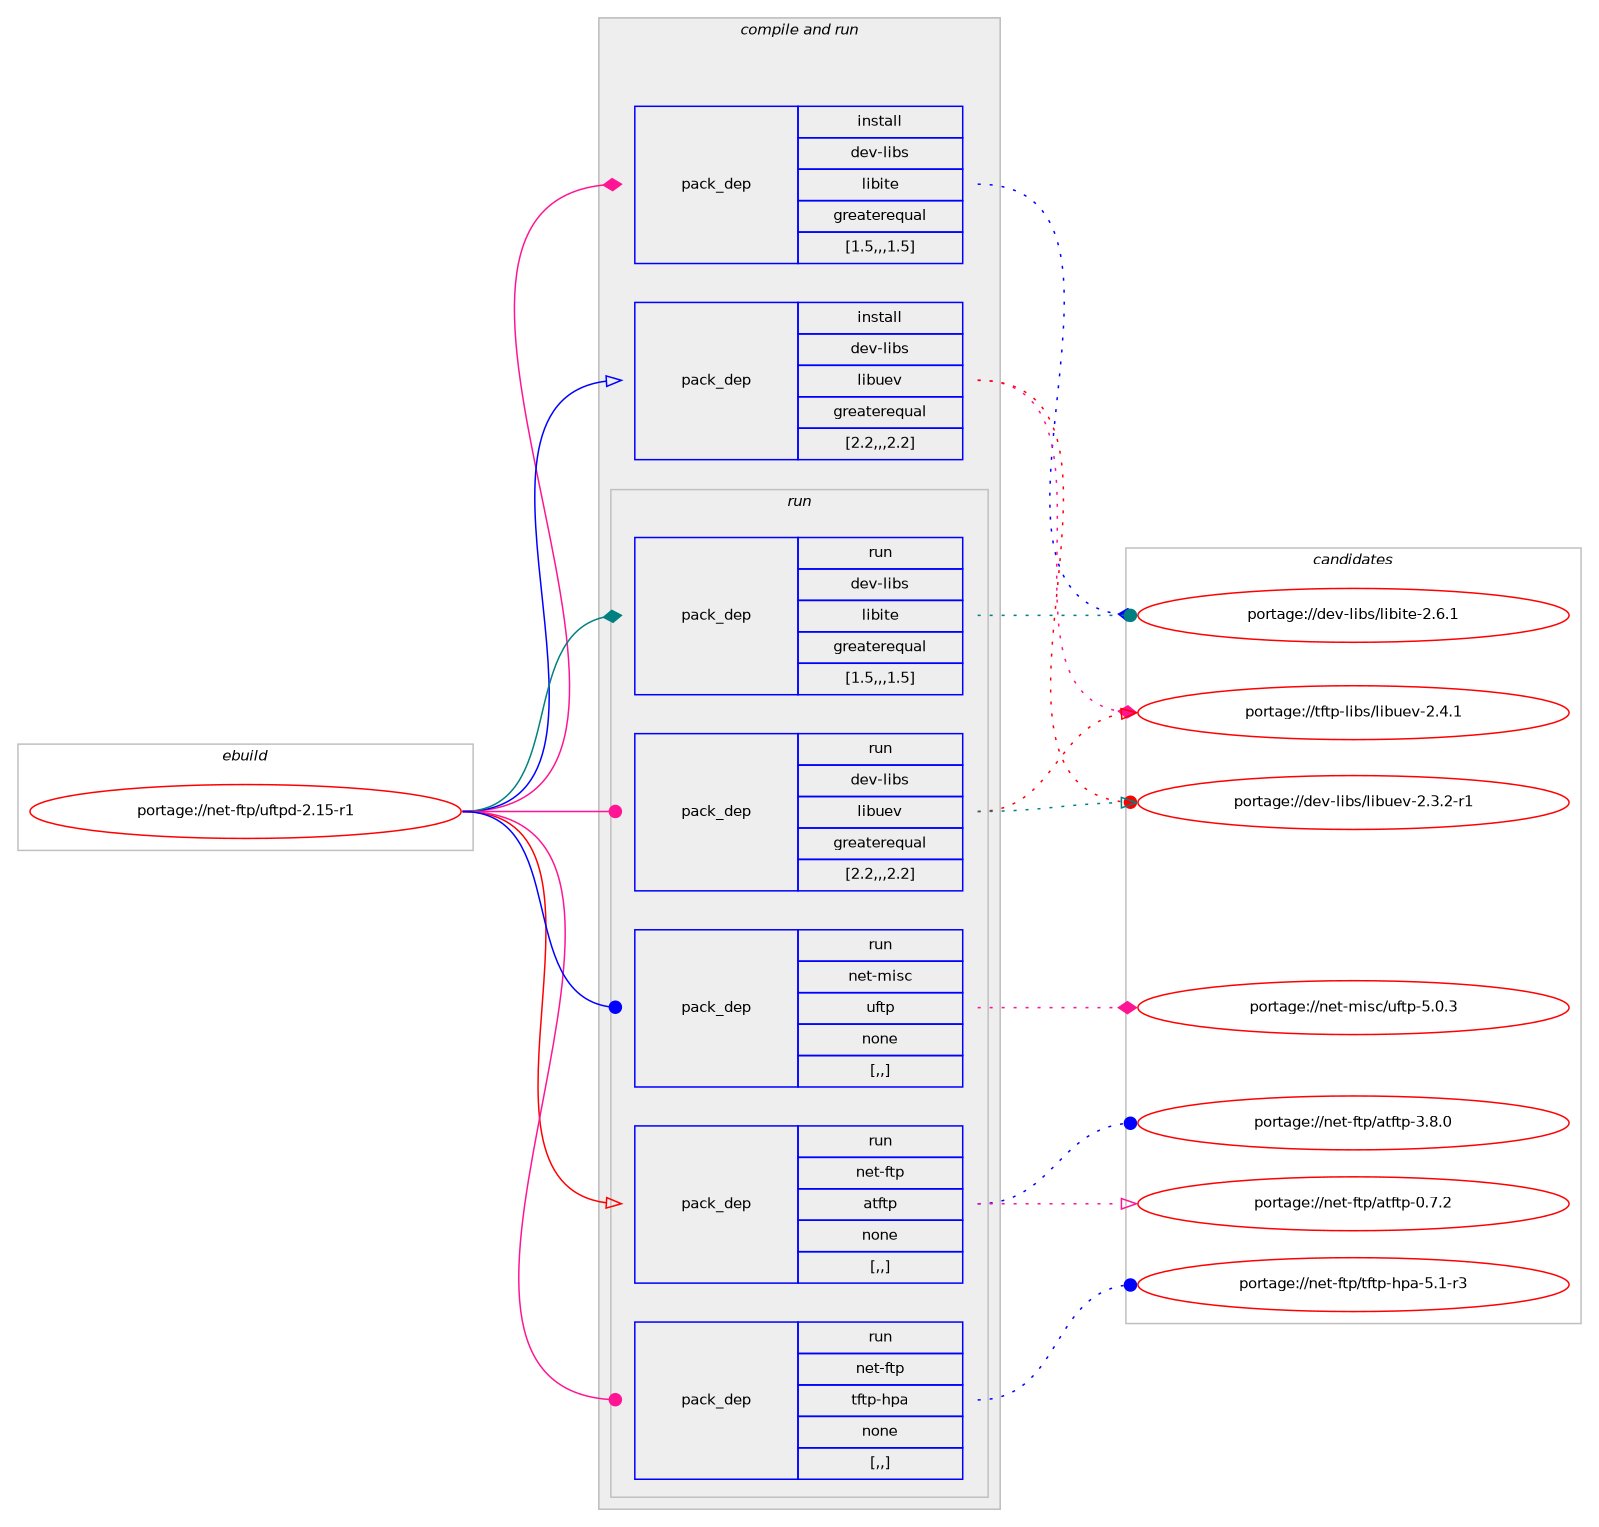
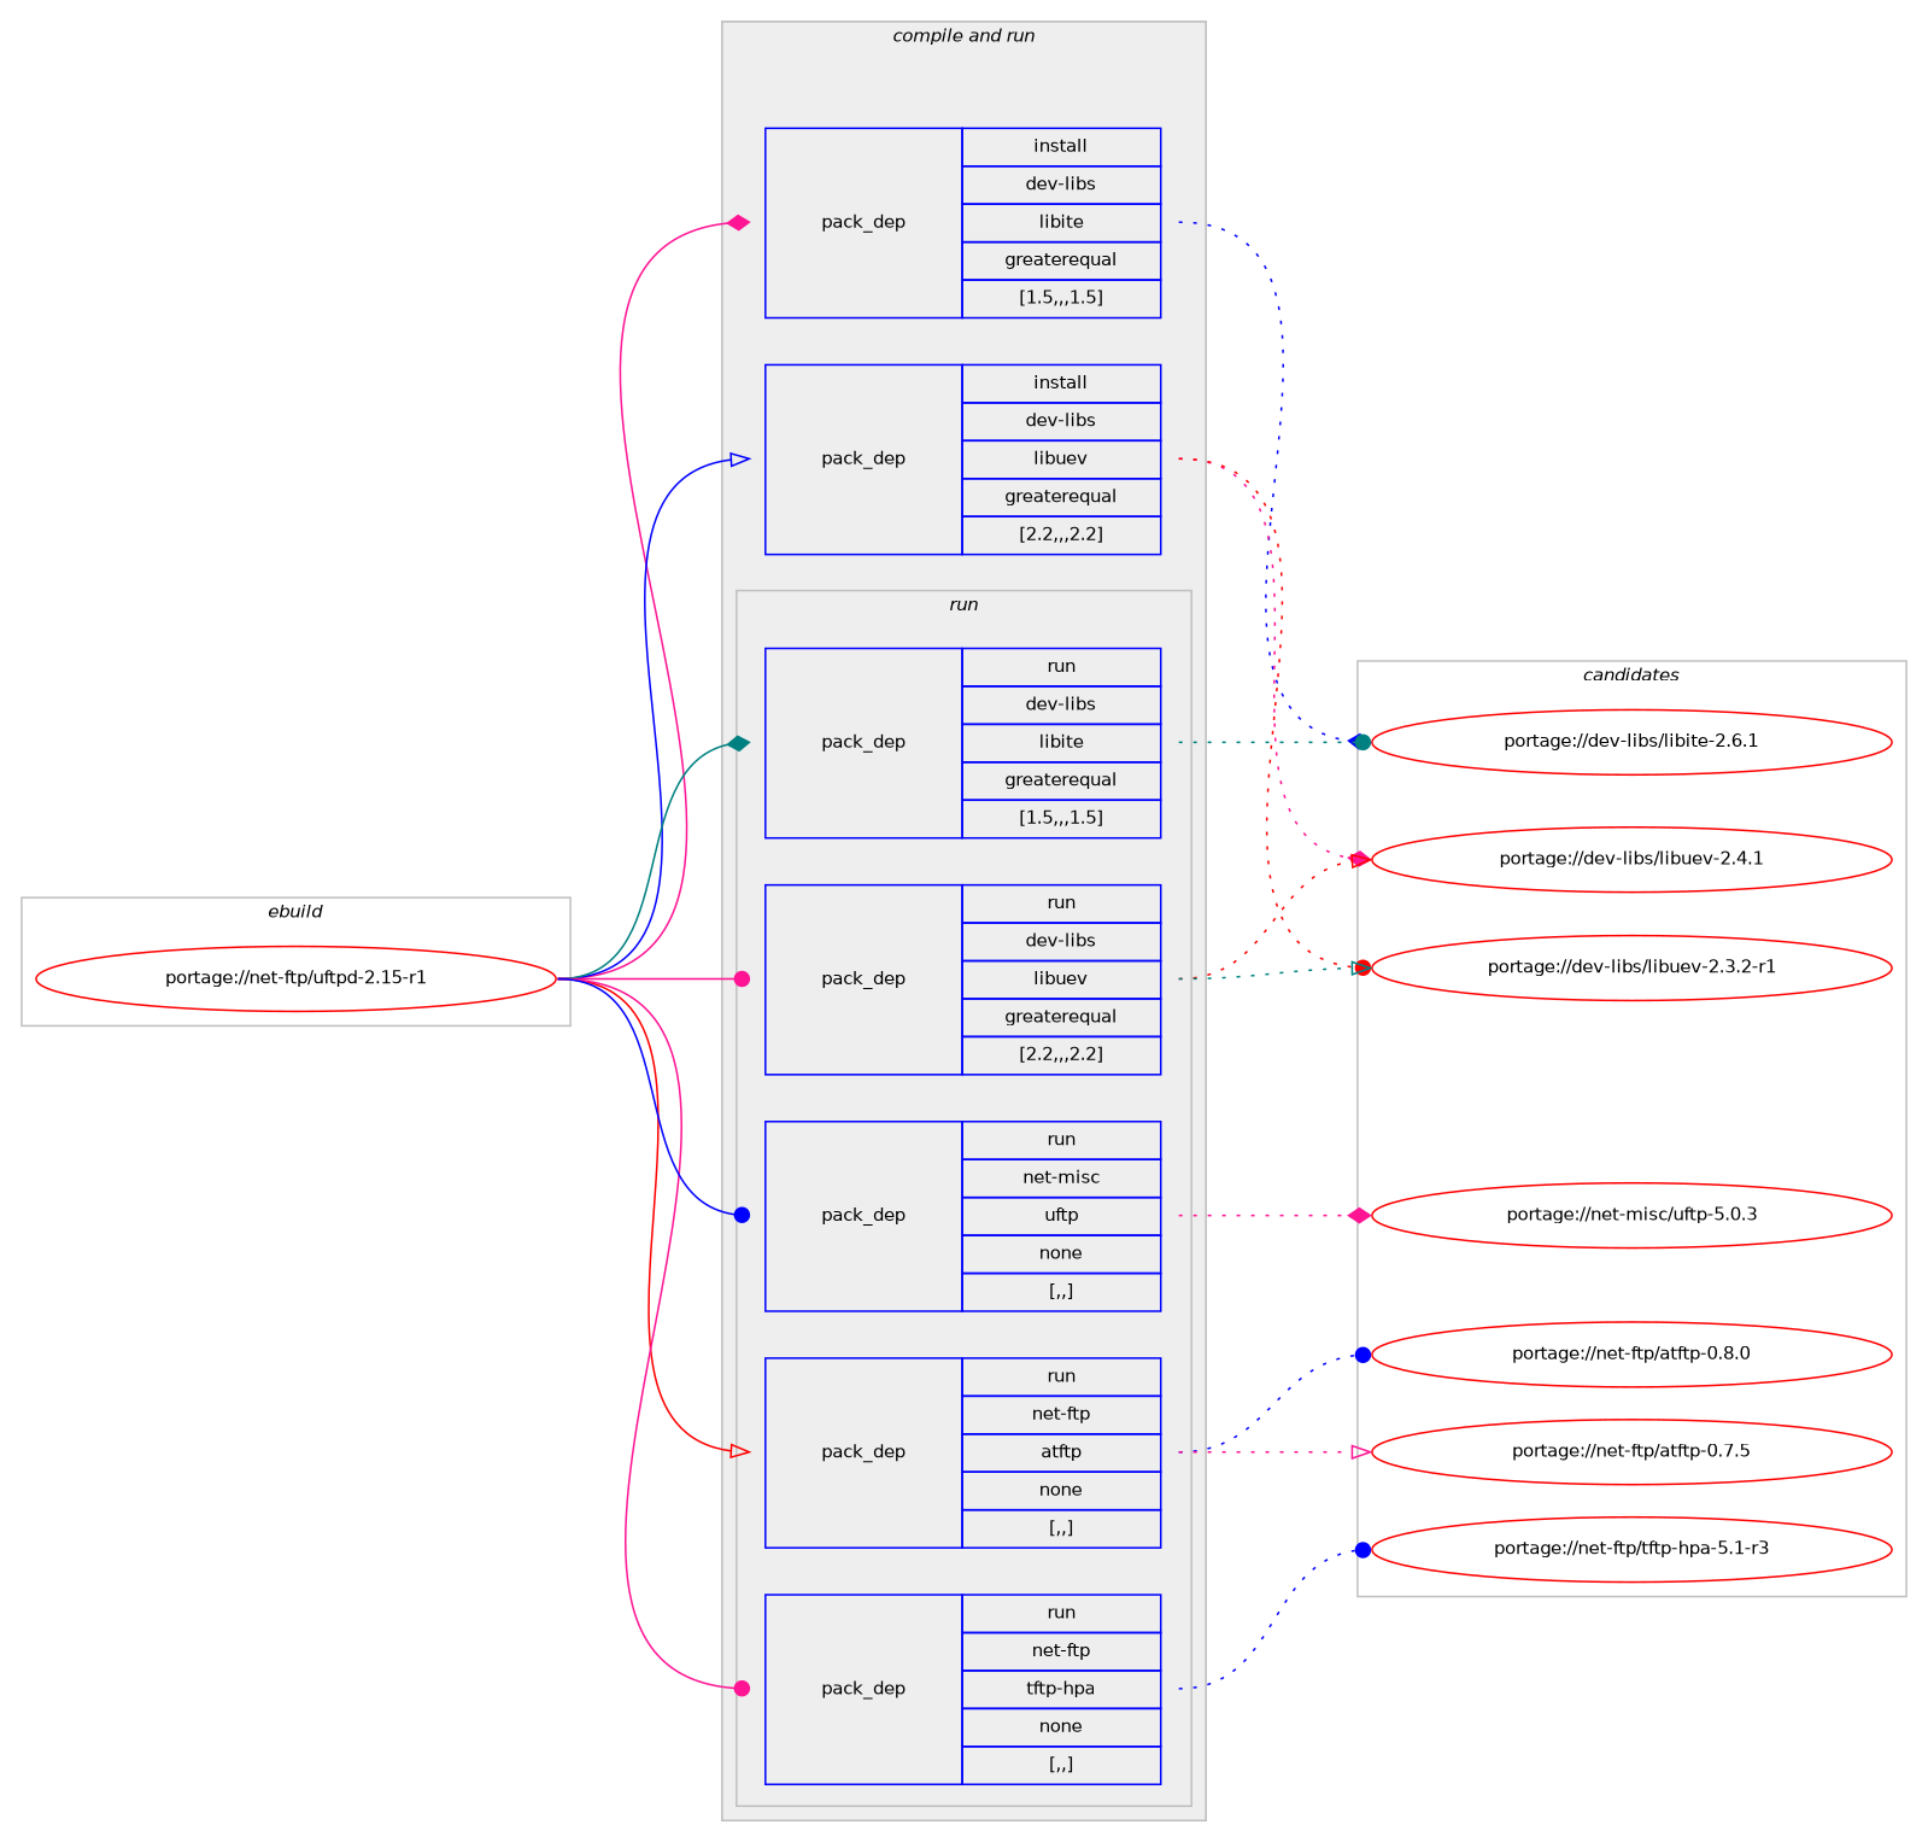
  digraph {
    compound=true
    concentrate=true
    fontname=Helvetica
    fontsize=10
    newrank=true
    rankdir=LR
    ranksep=1.5
    node [color=red fontname=Helvetica fontsize=10]
    edge [arrowhead=dot color=deeppink headport=w style=dotted tailport=e weight=100]
    n1 [label="portage://net-ftp/uftpd-2.15-r1" width=4]
    n2 [color=blue label=<<TABLE BORDER="0" CELLBORDER="1" CELLSPACING="0" CELLPADDING="4" WIDTH="220"><TR><TD ROWSPAN="6" CELLPADDING="30">pack_dep</TD></TR><TR><TD WIDTH="110">install</TD></TR><TR><TD>dev-libs</TD></TR><TR><TD>libite</TD></TR><TR><TD>greaterequal</TD></TR><TR><TD>[1.5,,,1.5]</TD></TR></TABLE>> shape=none]
    n3 [color=blue label=<<TABLE BORDER="0" CELLBORDER="1" CELLSPACING="0" CELLPADDING="4" WIDTH="220"><TR><TD ROWSPAN="6" CELLPADDING="30">pack_dep</TD></TR><TR><TD WIDTH="110">install</TD></TR><TR><TD>dev-libs</TD></TR><TR><TD>libuev</TD></TR><TR><TD>greaterequal</TD></TR><TR><TD>[2.2,,,2.2]</TD></TR></TABLE>> shape=none]
    n4 [color=blue label=<<TABLE BORDER="0" CELLBORDER="1" CELLSPACING="0" CELLPADDING="4" WIDTH="220"><TR><TD ROWSPAN="6" CELLPADDING="30">pack_dep</TD></TR><TR><TD WIDTH="110">run</TD></TR><TR><TD>dev-libs</TD></TR><TR><TD>libite</TD></TR><TR><TD>greaterequal</TD></TR><TR><TD>[1.5,,,1.5]</TD></TR></TABLE>> shape=none]
    n5 [color=blue label=<<TABLE BORDER="0" CELLBORDER="1" CELLSPACING="0" CELLPADDING="4" WIDTH="220"><TR><TD ROWSPAN="6" CELLPADDING="30">pack_dep</TD></TR><TR><TD WIDTH="110">run</TD></TR><TR><TD>dev-libs</TD></TR><TR><TD>libuev</TD></TR><TR><TD>greaterequal</TD></TR><TR><TD>[2.2,,,2.2]</TD></TR></TABLE>> shape=none]
    n6 [color=blue label=<<TABLE BORDER="0" CELLBORDER="1" CELLSPACING="0" CELLPADDING="4" WIDTH="220"><TR><TD ROWSPAN="6" CELLPADDING="30">pack_dep</TD></TR><TR><TD WIDTH="110">run</TD></TR><TR><TD>net-ftp</TD></TR><TR><TD>atftp</TD></TR><TR><TD>none</TD></TR><TR><TD>[,,]</TD></TR></TABLE>> shape=none]
    n7 [color=blue label=<<TABLE BORDER="0" CELLBORDER="1" CELLSPACING="0" CELLPADDING="4" WIDTH="220"><TR><TD ROWSPAN="6" CELLPADDING="30">pack_dep</TD></TR><TR><TD WIDTH="110">run</TD></TR><TR><TD>net-ftp</TD></TR><TR><TD>tftp-hpa</TD></TR><TR><TD>none</TD></TR><TR><TD>[,,]</TD></TR></TABLE>> shape=none]
    n8 [color=blue label=<<TABLE BORDER="0" CELLBORDER="1" CELLSPACING="0" CELLPADDING="4" WIDTH="220"><TR><TD ROWSPAN="6" CELLPADDING="30">pack_dep</TD></TR><TR><TD WIDTH="110">run</TD></TR><TR><TD>net-misc</TD></TR><TR><TD>uftp</TD></TR><TR><TD>none</TD></TR><TR><TD>[,,]</TD></TR></TABLE>> shape=none]
    n9 [label="portage://dev-libs/libite-2.6.1" width=4]
-   n10 [label="portage://tftp-libs/libuev-2.4.1" width=4]
+   n10 [label="portage://dev-libs/libuev-2.4.1" width=4]
    n11 [label="portage://dev-libs/libuev-2.3.2-r1" width=4]
-   n12 [label="portage://net-ftp/atftp-3.8.0" width=4]
-   n13 [label="portage://net-ftp/atftp-0.7.2" width=4]
+   n12 [label="portage://net-ftp/atftp-0.8.0" width=4]
+   n13 [label="portage://net-ftp/atftp-0.7.5" width=4]
    n14 [label="portage://net-ftp/tftp-hpa-5.1-r3" width=4]
    n15 [label="portage://net-misc/uftp-5.0.3" width=4]
    subgraph cluster_1 {
      color=gray
      label=<<i>ebuild</i>>
      n1
    }
    subgraph cluster_2 {
      color=gray
      label=<<i>dependencies</i>>
      subgraph cluster_3 {
        color=gray
        fillcolor="#eeeeee"
        label=<<i>compile</i>>
        style=filled
        subgraph sub_4 {
          color=gray
          fillcolor="#eeeeee"
          label=<<i>compile</i>>
          style=filled
          n2
        }
        subgraph sub_5 {
          color=gray
          fillcolor="#eeeeee"
          label=<<i>compile</i>>
          style=filled
          n3
        }
      }
      subgraph cluster_6 {
        color=gray
        fillcolor="#eeeeee"
        label=<<i>compile and run</i>>
        style=filled
      }
      subgraph cluster_7 {
        color=gray
        fillcolor="#eeeeee"
        label=<<i>run</i>>
        style=filled
        subgraph sub_8 {
          color=gray
          fillcolor="#eeeeee"
          label=<<i>run</i>>
          style=filled
          n4
        }
        subgraph sub_9 {
          color=gray
          fillcolor="#eeeeee"
          label=<<i>run</i>>
          style=filled
          n5
        }
        subgraph sub_10 {
          color=gray
          fillcolor="#eeeeee"
          label=<<i>run</i>>
          style=filled
          n6
        }
        subgraph sub_11 {
          color=gray
          fillcolor="#eeeeee"
          label=<<i>run</i>>
          style=filled
          n7
        }
        subgraph sub_12 {
          color=gray
          fillcolor="#eeeeee"
          label=<<i>run</i>>
          style=filled
          n8
        }
      }
    }
    subgraph cluster_13 {
      color=gray
      label=<<i>candidates</i>>
      rank=same
      subgraph sub_14 {
        color=black
        label=<<i>candidates</i>>
        nodesep=1
        rank=same
        n9
      }
      subgraph sub_15 {
        color=black
        label=<<i>candidates</i>>
        nodesep=1
        rank=same
        n10
        n11
      }
      subgraph sub_16 {
        color=black
        label=<<i>candidates</i>>
        nodesep=1
        rank=same
        n9
      }
      subgraph sub_17 {
        color=black
        label=<<i>candidates</i>>
        nodesep=1
        rank=same
        n10
        n11
      }
      subgraph sub_18 {
        color=black
        label=<<i>candidates</i>>
        nodesep=1
        rank=same
        n12
        n13
      }
      subgraph sub_19 {
        color=black
        label=<<i>candidates</i>>
        nodesep=1
        rank=same
        n14
      }
      subgraph sub_20 {
        color=black
        label=<<i>candidates</i>>
        nodesep=1
        rank=same
        n15
      }
    }
    n1 -> n2 [arrowhead=diamond style=solid weight=20]
    n1 -> n3 [arrowhead=onormal color=blue style=solid weight=20]
    n1 -> n4 [arrowhead=diamond color=teal style=solid weight=20]
    n1 -> n5 [style=solid weight=20]
    n1 -> n6 [arrowhead=onormal color=red style=solid weight=20]
    n1 -> n7 [style=solid weight=20]
    n1 -> n8 [color=blue style=solid weight=20]
    n2 -> n9 [arrowhead=diamond color=blue]
    n3 -> n10 [arrowhead=diamond]
    n3 -> n11 [color=red]
    n4 -> n9 [color=teal]
    n5 -> n10 [arrowhead=onormal color=red]
    n5 -> n11 [arrowhead=onormal color=teal]
    n6 -> n12 [color=blue]
    n6 -> n13 [arrowhead=onormal]
    n7 -> n14 [color=blue]
    n8 -> n15 [arrowhead=diamond]
  }
